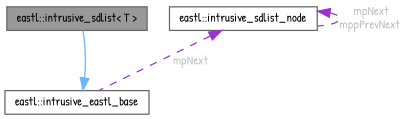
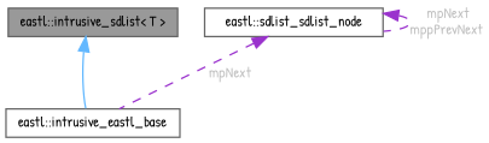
  digraph {
    fontname="Patrick Hand"
    node [color=gray40 fillcolor=white fontname="Patrick Hand" fontsize=10 shape=box style=filled]
    edge [color=darkorchid3 dir=back fontname="Patrick Hand" fontsize=10 labelfontname=Helvetica labelfontsize=10 style=dashed fontcolor=grey]
    n1 [fillcolor=grey60 fontcolor=black height=0.2 label="eastl::intrusive_sdlist\< T \>" width=0.4]
    n2 [height=0.2 label="eastl::intrusive_eastl_base" width=0.4]
-   n3 [height=0.2 label="eastl::intrusive_sdlist_node" width=0.4]
-   n2 -> n1 [color=steelblue1 style=solid fontcolor=""]
+   n3 [height=0.2 label="eastl::sdlist_sdlist_node" width=0.4]
+   n1 -> n2 [color=steelblue1 style=solid fontcolor=""]
    n3 -> n2 [label=" mpNext"]
    n3 -> n3 [label=" mpNext\nmppPrevNext"]
  }
